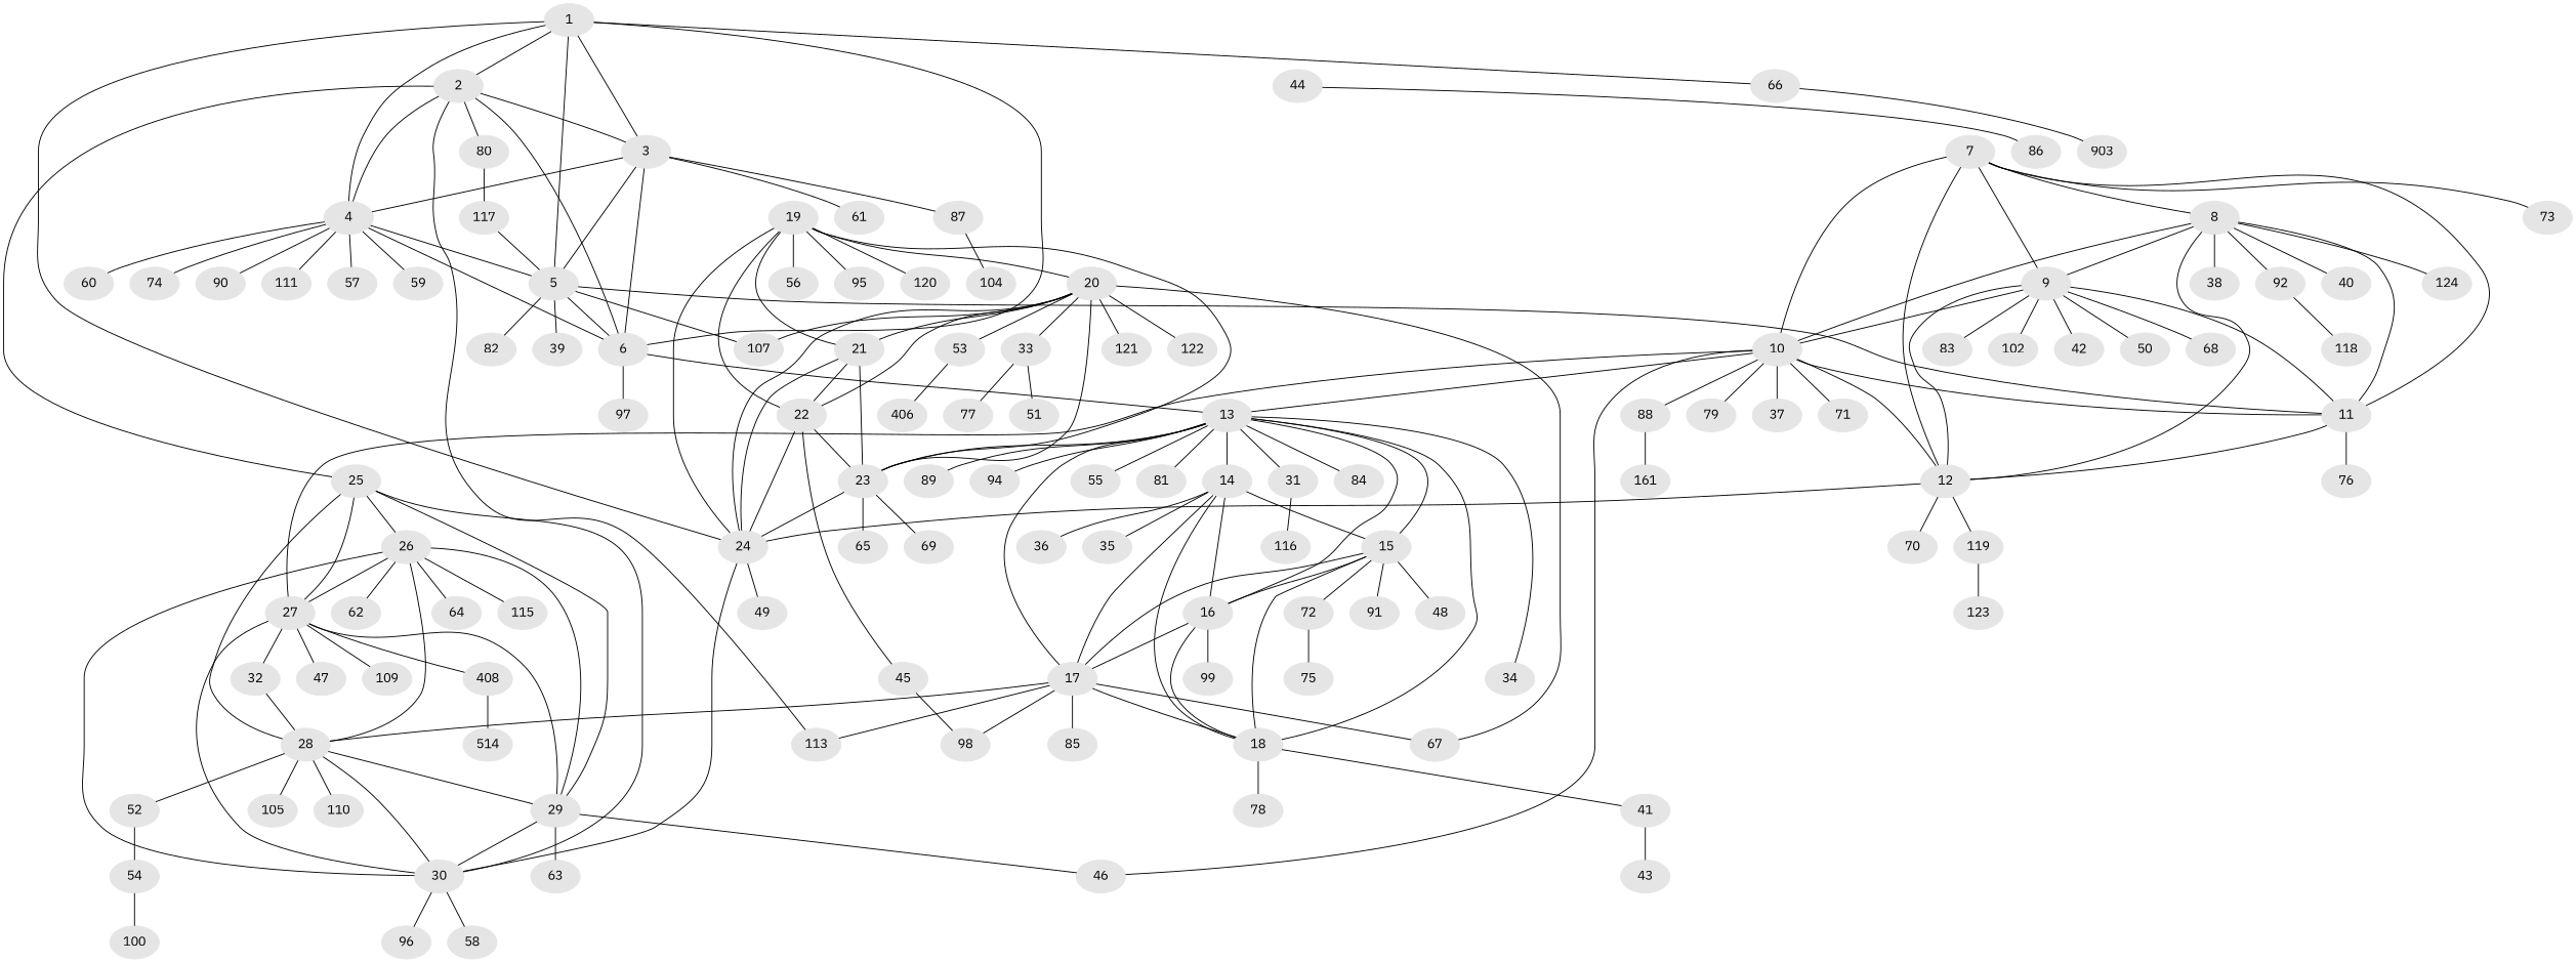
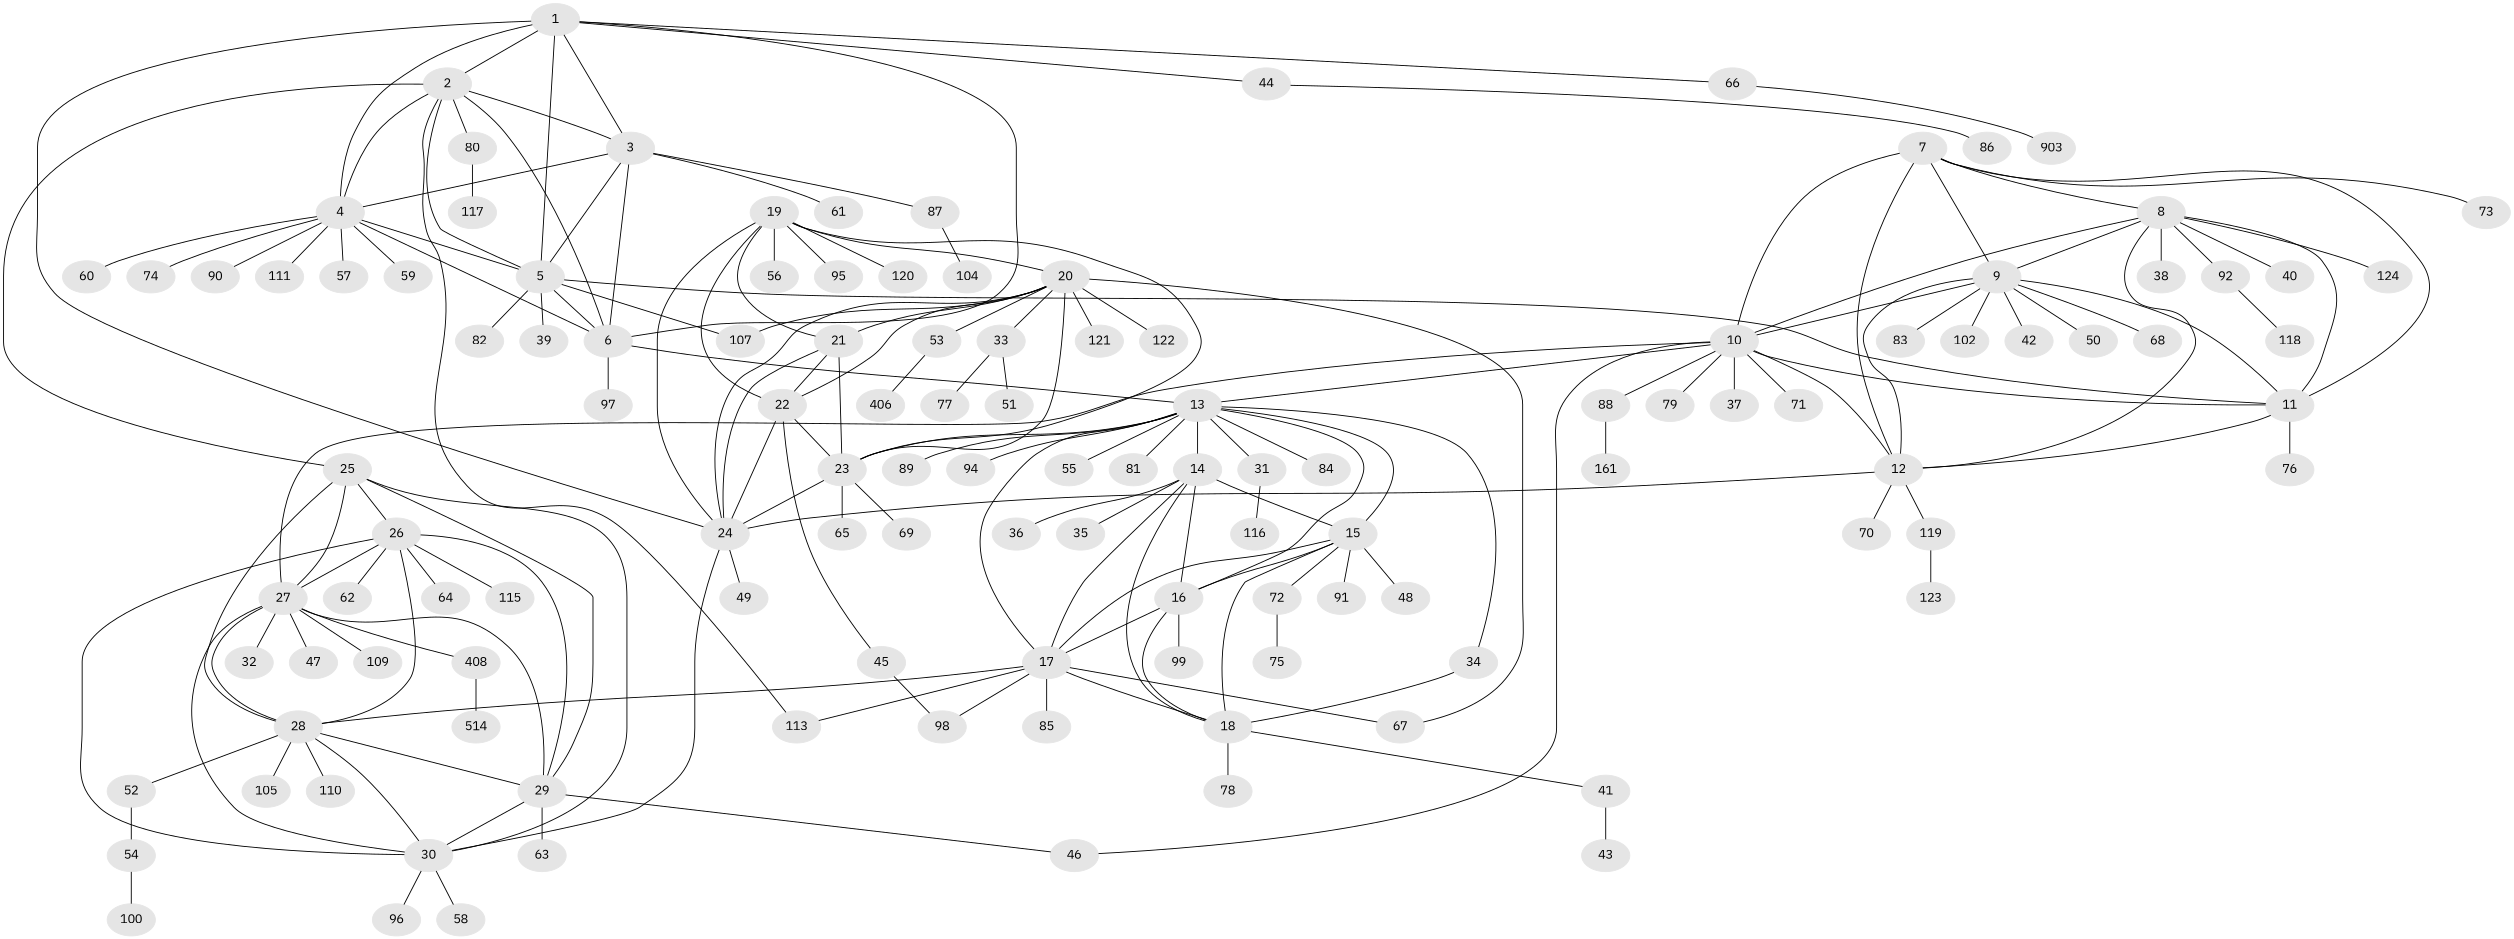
  graph {
    fontname="IBM Plex Sans"
    node [color=gray90 fontname="IBM Plex Sans" style=filled]
    edge [fontname="IBM Plex Sans"]
    1
    2
    3
    4
    5
    6
    24
    44
    66
    25
    80
    113
    61
    87
    57
    59
    60
    74
    90
    111
    11
    39
    82
    107
    13
    97
    30
    49
    86
    n30 [label=903]
    27
    28
    26
    29
    117
    104
    12
    76
    14
    15
    16
    17
    18
    23
    31
    34
    55
    81
    84
    89
    94
    7
    8
    9
    10
    73
    38
    40
    92
    124
    42
    50
    68
    83
    102
    37
    46
    71
    79
    88
    70
    119
    118
    32
    47
    n76 [label=408]
    109
    n78 [label=161]
    123
    35
    36
    48
    72
    91
    99
    67
    85
    98
    41
    78
    65
    69
    116
    75
    52
    105
    110
    43
    19
    20
    21
    22
    56
    95
    120
    33
    53
    121
    122
    45
    51
    77
    n113 [label=406]
    58
    96
    62
    64
    115
    63
    n120 [label=514]
    54
    100
    1 -- 2
    1 -- 3
    1 -- 4
    1 -- 5
    1 -- 6
    1 -- 24
+   1 -- 44
    1 -- 66
    2 -- 3
    2 -- 4
-   117 -- 5
+   2 -- 5
    2 -- 6
    2 -- 25
    2 -- 80
    2 -- 113
    3 -- 4
    3 -- 5
    3 -- 6
    3 -- 61
    3 -- 87
    4 -- 5
    4 -- 6
    4 -- 57
    4 -- 59
    4 -- 60
    4 -- 74
    4 -- 90
    4 -- 111
    5 -- 6
    5 -- 11
    5 -- 39
    5 -- 82
    5 -- 107
    6 -- 13
    6 -- 97
    24 -- 30
    24 -- 49
    44 -- 86
    66 -- n30
    25 -- 30
    25 -- 27
    25 -- 28
    25 -- 26
    25 -- 29
    80 -- 117
    87 -- 104
    11 -- 12
    11 -- 76
    13 -- 14
    13 -- 15
    13 -- 16
    13 -- 17
-   13 -- 18
+   34 -- 18
    13 -- 23
    13 -- 31
    13 -- 34
    13 -- 55
    13 -- 81
    13 -- 84
    13 -- 89
    13 -- 94
    30 -- 58
    30 -- 96
    27 -- 30
-   32 -- 28
+   27 -- 28
    27 -- 29
    27 -- 32
    27 -- 47
    27 -- n76
    27 -- 109
    28 -- 30
    28 -- 29
    28 -- 52
    28 -- 105
    28 -- 110
    26 -- 30
    26 -- 27
    26 -- 28
    26 -- 29
    26 -- 62
    26 -- 64
    26 -- 115
    29 -- 30
    29 -- 46
    29 -- 63
    12 -- 24
    12 -- 70
    12 -- 119
    14 -- 15
    14 -- 16
    14 -- 17
    14 -- 18
    14 -- 35
    14 -- 36
    15 -- 16
    15 -- 17
    15 -- 18
    15 -- 48
    15 -- 72
    15 -- 91
    16 -- 17
    16 -- 18
    16 -- 99
    17 -- 113
    17 -- 28
    17 -- 18
    17 -- 67
    17 -- 85
    17 -- 98
    18 -- 41
    18 -- 78
    23 -- 24
    23 -- 65
    23 -- 69
    31 -- 116
    7 -- 11
    7 -- 12
    7 -- 8
    7 -- 9
    7 -- 10
    7 -- 73
    8 -- 11
    8 -- 12
    8 -- 9
    8 -- 10
    8 -- 38
    8 -- 40
    8 -- 92
    8 -- 124
    9 -- 11
    9 -- 12
    9 -- 10
    9 -- 42
    9 -- 50
    9 -- 68
    9 -- 83
    9 -- 102
    10 -- 11
    10 -- 13
    10 -- 27
    10 -- 12
    10 -- 37
    10 -- 46
    10 -- 71
    10 -- 79
    10 -- 88
    92 -- 118
    88 -- n78
    119 -- 123
    n76 -- n120
    72 -- 75
    41 -- 43
    52 -- 54
    19 -- 24
    19 -- 23
    19 -- 20
    19 -- 21
    19 -- 22
    19 -- 56
    19 -- 95
    19 -- 120
    20 -- 24
    20 -- 107
    20 -- 23
    20 -- 67
    20 -- 21
    20 -- 22
    20 -- 33
    20 -- 53
    20 -- 121
    20 -- 122
    21 -- 24
    21 -- 23
    21 -- 22
    22 -- 24
    22 -- 23
    22 -- 45
    33 -- 51
    33 -- 77
    53 -- n113
    45 -- 98
    54 -- 100
  }
